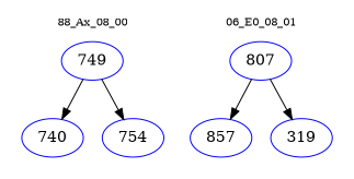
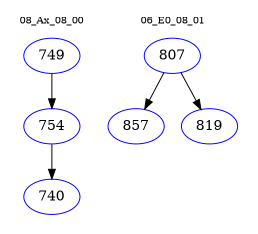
  digraph {
    node [color=blue]
    edge [color=black]
    n1 [label=749]
    n2 [label=740]
    n3 [label=754]
    n4 [label=807]
    n5 [label=857]
-   n6 [label=319]
+   n6 [label=819]
    subgraph cluster_1 {
      color=white
      fontsize=10
-     label="88_Ax_08_00"
+     label="08_Ax_08_00"
      n1
      n2
      n3
    }
    subgraph cluster_2 {
      color=white
      fontsize=10
      label="06_E0_08_01"
      n4
      n5
      n6
    }
-   n1 -> n2
+   n3 -> n2
    n1 -> n3
    n4 -> n5
    n4 -> n6
  }
